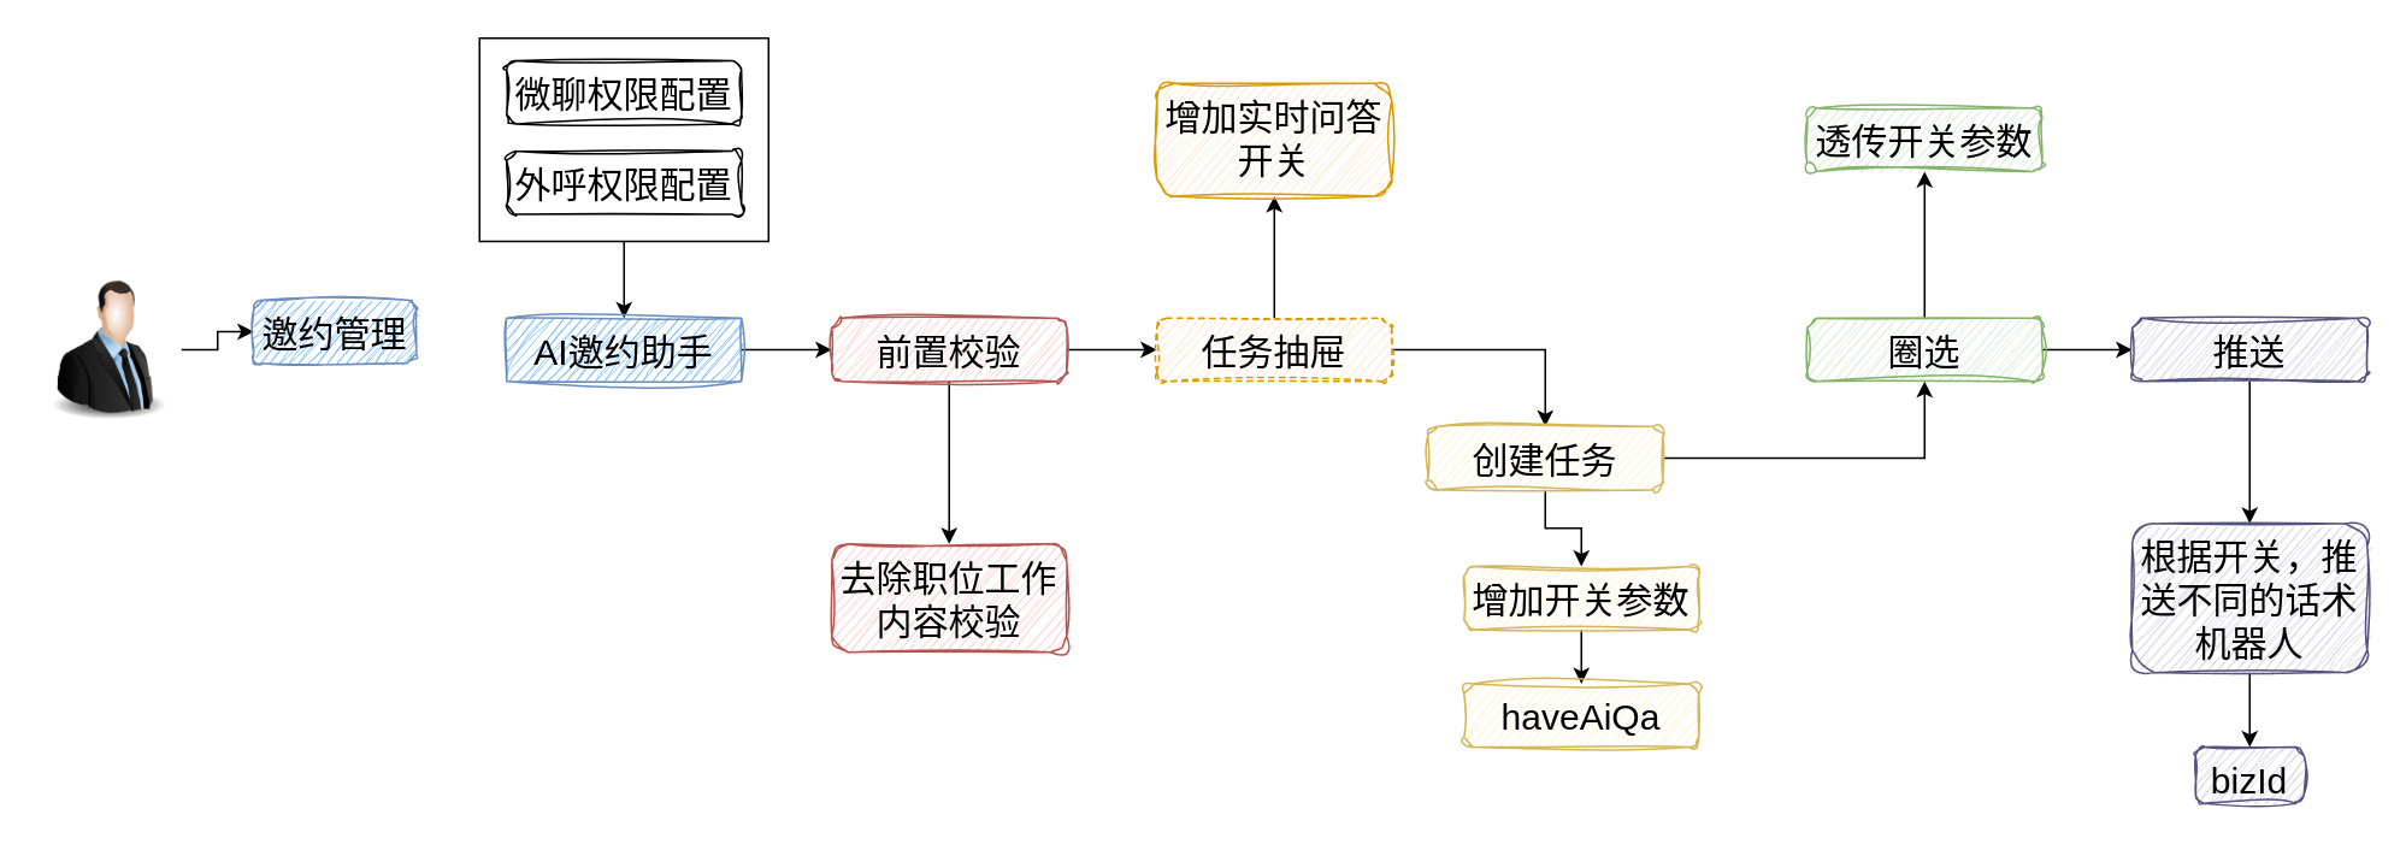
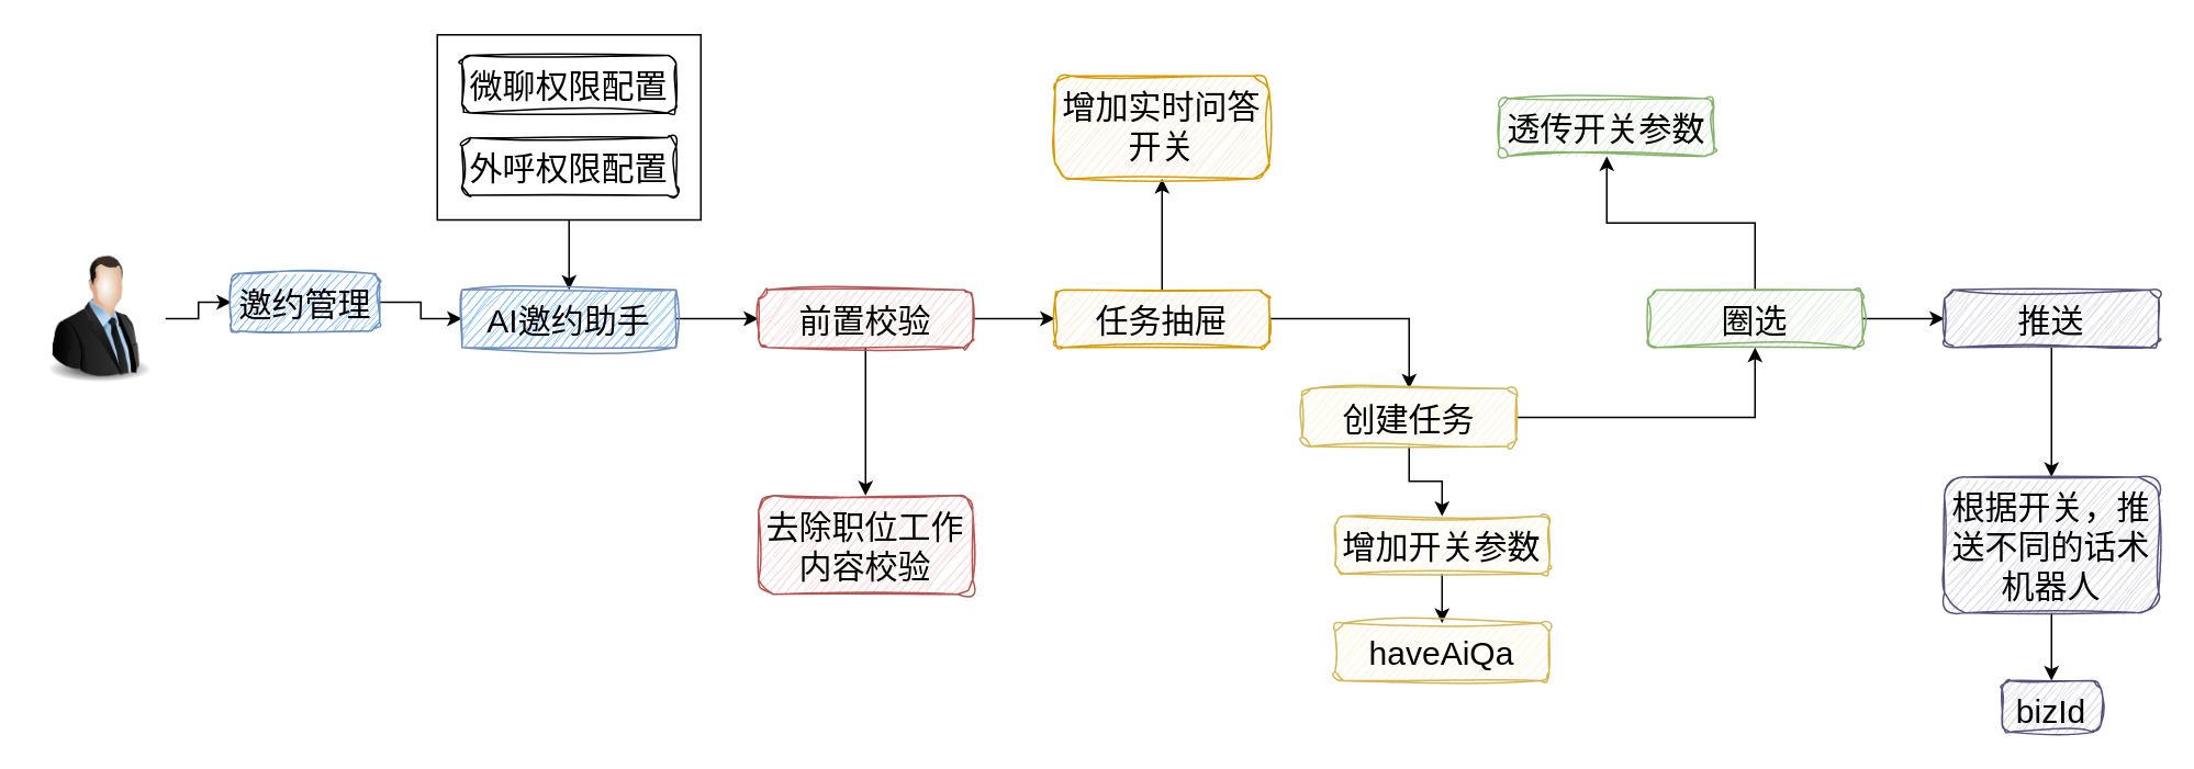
  <mxCell id="0" />
  <mxCell id="1" parent="0" />
  <mxCell id="2" style="edgeStyle=orthogonalEdgeStyle;rounded=0;orthogonalLoop=1;jettySize=auto;html=1;entryX=0.5;entryY=0;entryDx=0;entryDy=0;" edge="1" parent="1" source="3" target="9"><mxGeometry relative="1" as="geometry" /></mxCell>
  <mxCell id="3" value="" style="rounded=0;whiteSpace=wrap;html=1;" vertex="1" parent="1"><mxGeometry x="265" y="20.5" width="160" height="112.5" as="geometry" /></mxCell>
  <mxCell id="4" value="" style="edgeStyle=orthogonalEdgeStyle;rounded=0;orthogonalLoop=1;jettySize=auto;html=1;" edge="1" parent="1" source="5" target="7"><mxGeometry relative="1" as="geometry" /></mxCell>
  <mxCell id="5" value="" style="image;html=1;image=img/lib/clip_art/people/Suit_Man_128x128.png" parent="1" vertex="1"><mxGeometry x="20" y="153" width="80" height="80" as="geometry" /></mxCell>
+ <mxCell id="6" value="" style="edgeStyle=orthogonalEdgeStyle;rounded=0;orthogonalLoop=1;jettySize=auto;html=1;" edge="1" parent="1" source="7" target="9"><mxGeometry relative="1" as="geometry" /></mxCell>
  <mxCell id="7" value="邀约管理" style="rounded=1;whiteSpace=wrap;html=1;verticalAlign=top;labelBackgroundColor=none;fontSize=20;glass=0;shadow=0;sketch=1;curveFitting=1;jiggle=2;fillColor=#66B2FF;strokeColor=#6c8ebf;" vertex="1" parent="1"><mxGeometry x="140" y="165.5" width="90" height="35" as="geometry" /></mxCell>
  <mxCell id="8" value="" style="edgeStyle=orthogonalEdgeStyle;rounded=0;orthogonalLoop=1;jettySize=auto;html=1;" edge="1" parent="1" source="9" target="14"><mxGeometry relative="1" as="geometry" /></mxCell>
  <mxCell id="9" value="AI邀约助手" style="whiteSpace=wrap;html=1;verticalAlign=top;labelBackgroundColor=none;fontSize=20;glass=0;shadow=0;sketch=1;curveFitting=1;jiggle=2;fillColor=#66B2FF;strokeColor=#6c8ebf;rounded=0;" vertex="1" parent="1"><mxGeometry x="280" y="175.5" width="130" height="35" as="geometry" /></mxCell>
  <mxCell id="10" value="微聊权限配置" style="rounded=1;whiteSpace=wrap;html=1;verticalAlign=top;labelBackgroundColor=none;fontSize=20;glass=0;shadow=0;sketch=1;curveFitting=1;jiggle=2;" vertex="1" parent="1"><mxGeometry x="280" y="33" width="130" height="35" as="geometry" /></mxCell>
  <mxCell id="11" value="外呼权限配置" style="rounded=1;whiteSpace=wrap;html=1;verticalAlign=top;labelBackgroundColor=none;fontSize=20;glass=0;shadow=0;sketch=1;curveFitting=1;jiggle=2;" vertex="1" parent="1"><mxGeometry x="280" y="83" width="130" height="35" as="geometry" /></mxCell>
  <mxCell id="12" value="" style="edgeStyle=orthogonalEdgeStyle;rounded=0;orthogonalLoop=1;jettySize=auto;html=1;" edge="1" parent="1" source="14" target="17"><mxGeometry relative="1" as="geometry" /></mxCell>
  <mxCell id="13" value="" style="edgeStyle=orthogonalEdgeStyle;rounded=0;orthogonalLoop=1;jettySize=auto;html=1;" edge="1" parent="1" source="14" target="21"><mxGeometry relative="1" as="geometry" /></mxCell>
  <mxCell id="14" value="前置校验" style="rounded=1;whiteSpace=wrap;html=1;verticalAlign=top;labelBackgroundColor=none;fontSize=20;glass=0;shadow=0;sketch=1;curveFitting=1;jiggle=2;fillColor=#f8cecc;strokeColor=#b85450;" vertex="1" parent="1"><mxGeometry x="460" y="175.5" width="130" height="35" as="geometry" /></mxCell>
  <mxCell id="15" value="" style="edgeStyle=orthogonalEdgeStyle;rounded=0;orthogonalLoop=1;jettySize=auto;html=1;" edge="1" parent="1" source="17" target="20"><mxGeometry relative="1" as="geometry" /></mxCell>
  <mxCell id="16" value="" style="edgeStyle=orthogonalEdgeStyle;rounded=0;orthogonalLoop=1;jettySize=auto;html=1;" edge="1" parent="1" source="17" target="22"><mxGeometry relative="1" as="geometry" /></mxCell>
- <mxCell id="17" value="任务抽屉" style="rounded=1;whiteSpace=wrap;html=1;verticalAlign=top;labelBackgroundColor=none;fontSize=20;glass=0;shadow=0;sketch=1;curveFitting=1;jiggle=2;fillColor=#ffe6cc;strokeColor=#d79b00;dashed=1;" vertex="1" parent="1"><mxGeometry x="640" y="175.5" width="130" height="35" as="geometry" /></mxCell>
+ <mxCell id="17" value="任务抽屉" style="rounded=1;whiteSpace=wrap;html=1;verticalAlign=top;labelBackgroundColor=none;fontSize=20;glass=0;shadow=0;sketch=1;curveFitting=1;jiggle=2;fillColor=#ffe6cc;strokeColor=#d79b00;" vertex="1" parent="1"><mxGeometry x="640" y="175.5" width="130" height="35" as="geometry" /></mxCell>
  <mxCell id="18" value="" style="edgeStyle=orthogonalEdgeStyle;rounded=0;orthogonalLoop=1;jettySize=auto;html=1;" edge="1" parent="1" source="20" target="24"><mxGeometry relative="1" as="geometry" /></mxCell>
  <mxCell id="19" value="" style="edgeStyle=orthogonalEdgeStyle;rounded=0;orthogonalLoop=1;jettySize=auto;html=1;" edge="1" parent="1" source="20" target="27"><mxGeometry relative="1" as="geometry" /></mxCell>
  <mxCell id="20" value="创建任务" style="rounded=1;whiteSpace=wrap;html=1;verticalAlign=top;labelBackgroundColor=none;fontSize=20;glass=0;shadow=0;sketch=1;curveFitting=1;jiggle=2;fillColor=#fff2cc;strokeColor=#d6b656;" vertex="1" parent="1"><mxGeometry x="790" y="235.5" width="130" height="35" as="geometry" /></mxCell>
  <mxCell id="21" value="去除职位工作内容校验" style="rounded=1;whiteSpace=wrap;html=1;verticalAlign=top;labelBackgroundColor=none;fontSize=20;glass=0;shadow=0;sketch=1;curveFitting=1;jiggle=2;fillColor=#f8cecc;strokeColor=#b85450;" vertex="1" parent="1"><mxGeometry x="460" y="300.5" width="130" height="60" as="geometry" /></mxCell>
  <mxCell id="22" value="增加实时问答开关" style="rounded=1;whiteSpace=wrap;html=1;verticalAlign=top;labelBackgroundColor=none;fontSize=20;glass=0;shadow=0;sketch=1;curveFitting=1;jiggle=2;fillColor=#ffe6cc;strokeColor=#d79b00;" vertex="1" parent="1"><mxGeometry x="640" y="45.5" width="130" height="62.5" as="geometry" /></mxCell>
  <mxCell id="23" value="" style="edgeStyle=orthogonalEdgeStyle;rounded=0;orthogonalLoop=1;jettySize=auto;html=1;" edge="1" parent="1" source="24" target="34"><mxGeometry relative="1" as="geometry" /></mxCell>
  <mxCell id="24" value="增加开关参数" style="rounded=1;whiteSpace=wrap;html=1;verticalAlign=top;labelBackgroundColor=none;fontSize=20;glass=0;shadow=0;sketch=1;curveFitting=1;jiggle=2;fillColor=#fff2cc;strokeColor=#d6b656;" vertex="1" parent="1"><mxGeometry x="810" y="313" width="130" height="35" as="geometry" /></mxCell>
  <mxCell id="25" value="" style="edgeStyle=orthogonalEdgeStyle;rounded=0;orthogonalLoop=1;jettySize=auto;html=1;" edge="1" parent="1" source="27" target="29"><mxGeometry relative="1" as="geometry" /></mxCell>
  <mxCell id="26" value="" style="edgeStyle=orthogonalEdgeStyle;rounded=0;orthogonalLoop=1;jettySize=auto;html=1;" edge="1" parent="1" source="27" target="30"><mxGeometry relative="1" as="geometry" /></mxCell>
  <mxCell id="27" value="圈选" style="rounded=1;whiteSpace=wrap;html=1;verticalAlign=top;labelBackgroundColor=none;fontSize=20;glass=0;shadow=0;sketch=1;curveFitting=1;jiggle=2;fillColor=#d5e8d4;strokeColor=#82b366;" vertex="1" parent="1"><mxGeometry x="1000" y="175.5" width="130" height="35" as="geometry" /></mxCell>
  <mxCell id="28" value="" style="edgeStyle=orthogonalEdgeStyle;rounded=0;orthogonalLoop=1;jettySize=auto;html=1;" edge="1" parent="1" source="29" target="32"><mxGeometry relative="1" as="geometry" /></mxCell>
  <mxCell id="29" value="推送" style="rounded=1;whiteSpace=wrap;html=1;verticalAlign=top;labelBackgroundColor=none;fontSize=20;glass=0;shadow=0;sketch=1;curveFitting=1;jiggle=2;fillColor=#d0cee2;strokeColor=#56517e;" vertex="1" parent="1"><mxGeometry x="1180" y="175.5" width="130" height="35" as="geometry" /></mxCell>
- <mxCell id="30" value="透传开关参数" style="rounded=1;whiteSpace=wrap;html=1;verticalAlign=top;labelBackgroundColor=none;fontSize=20;glass=0;shadow=0;sketch=1;curveFitting=1;jiggle=2;fillColor=#d5e8d4;strokeColor=#82b366;" vertex="1" parent="1"><mxGeometry x="1000" y="59.25" width="130" height="35" as="geometry" /></mxCell>
+ <mxCell id="30" value="透传开关参数" style="rounded=1;whiteSpace=wrap;html=1;verticalAlign=top;labelBackgroundColor=none;fontSize=20;glass=0;shadow=0;sketch=1;curveFitting=1;jiggle=2;fillColor=#d5e8d4;strokeColor=#82b366;" vertex="1" parent="1"><mxGeometry x="910" y="59.25" width="130" height="35" as="geometry" /></mxCell>
  <mxCell id="31" value="" style="edgeStyle=orthogonalEdgeStyle;rounded=0;orthogonalLoop=1;jettySize=auto;html=1;" edge="1" parent="1" source="32" target="33"><mxGeometry relative="1" as="geometry" /></mxCell>
  <mxCell id="32" value="根据开关，推送不同的话术机器人" style="rounded=1;whiteSpace=wrap;html=1;verticalAlign=top;labelBackgroundColor=none;fontSize=20;glass=0;shadow=0;sketch=1;curveFitting=1;jiggle=2;fillColor=#d0cee2;strokeColor=#56517e;" vertex="1" parent="1"><mxGeometry x="1180" y="289.25" width="130" height="82.5" as="geometry" /></mxCell>
  <mxCell id="33" value="bizId" style="rounded=1;whiteSpace=wrap;html=1;verticalAlign=top;labelBackgroundColor=none;fontSize=20;glass=0;shadow=0;sketch=1;curveFitting=1;jiggle=2;fillColor=#d0cee2;strokeColor=#56517e;" vertex="1" parent="1"><mxGeometry x="1215" y="413" width="60" height="31.25" as="geometry" /></mxCell>
  <mxCell id="34" value="haveAiQa" style="rounded=1;whiteSpace=wrap;html=1;verticalAlign=top;labelBackgroundColor=none;fontSize=20;glass=0;shadow=0;sketch=1;curveFitting=1;jiggle=2;fillColor=#fff2cc;strokeColor=#d6b656;" vertex="1" parent="1"><mxGeometry x="810" y="378" width="130" height="35" as="geometry" /></mxCell>
